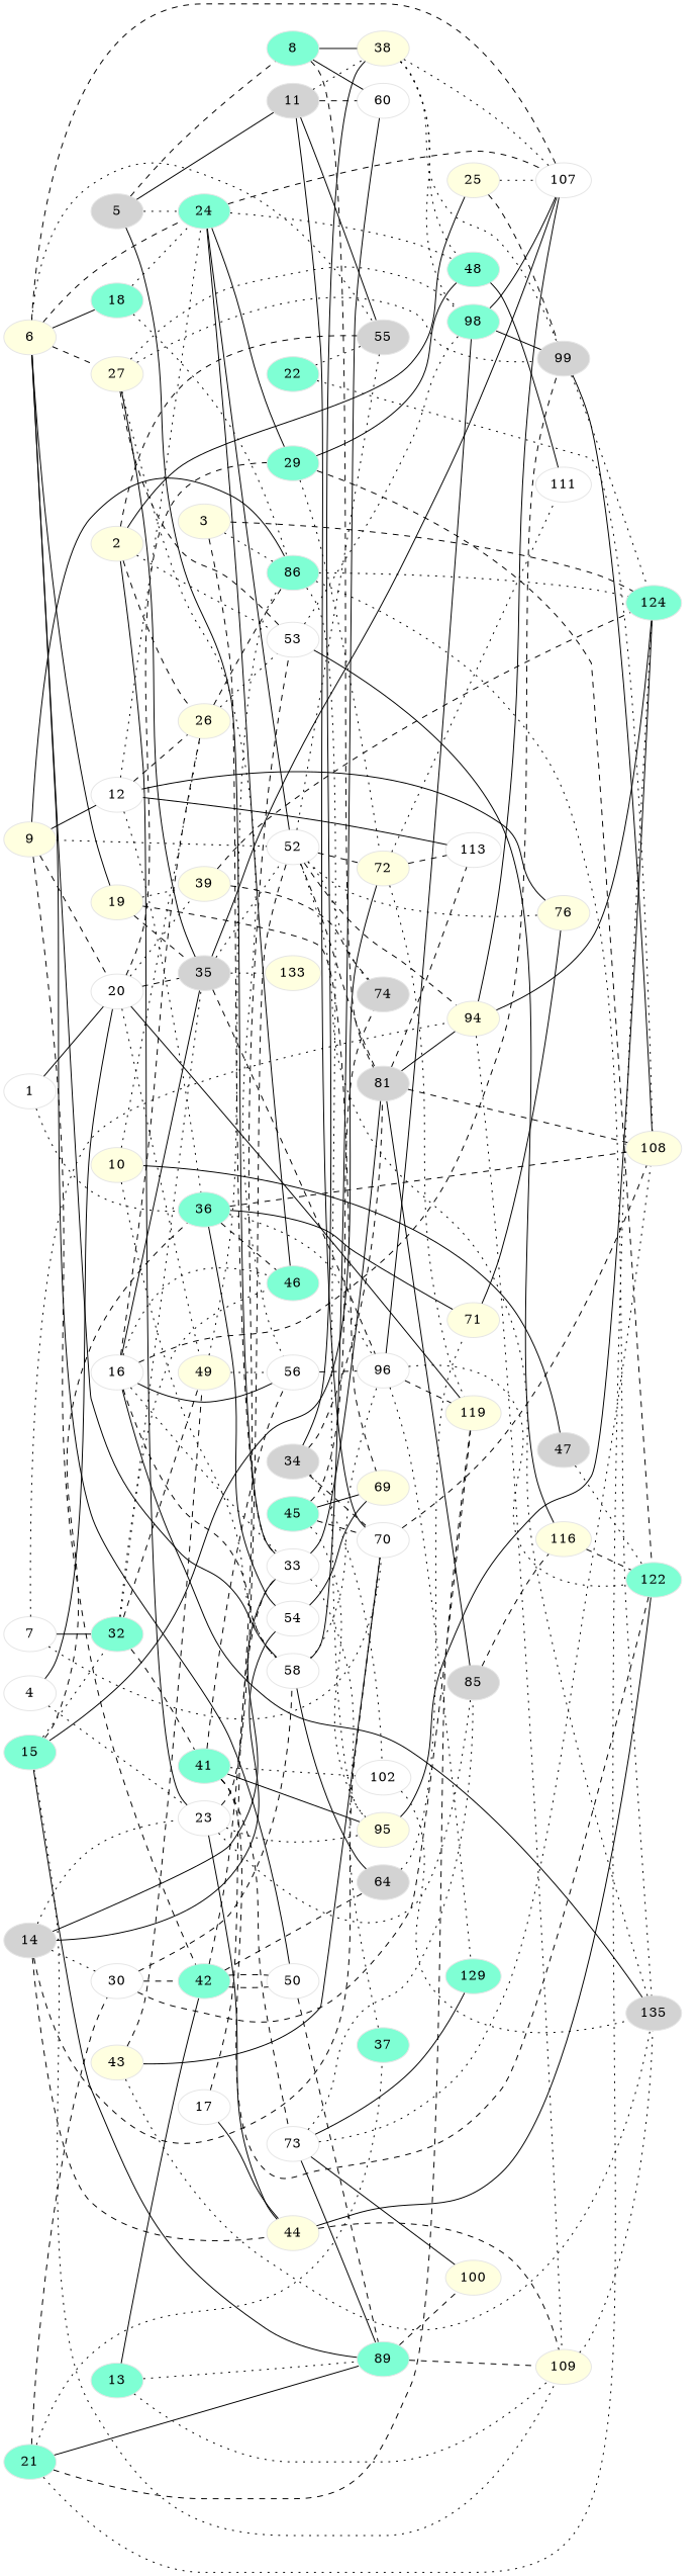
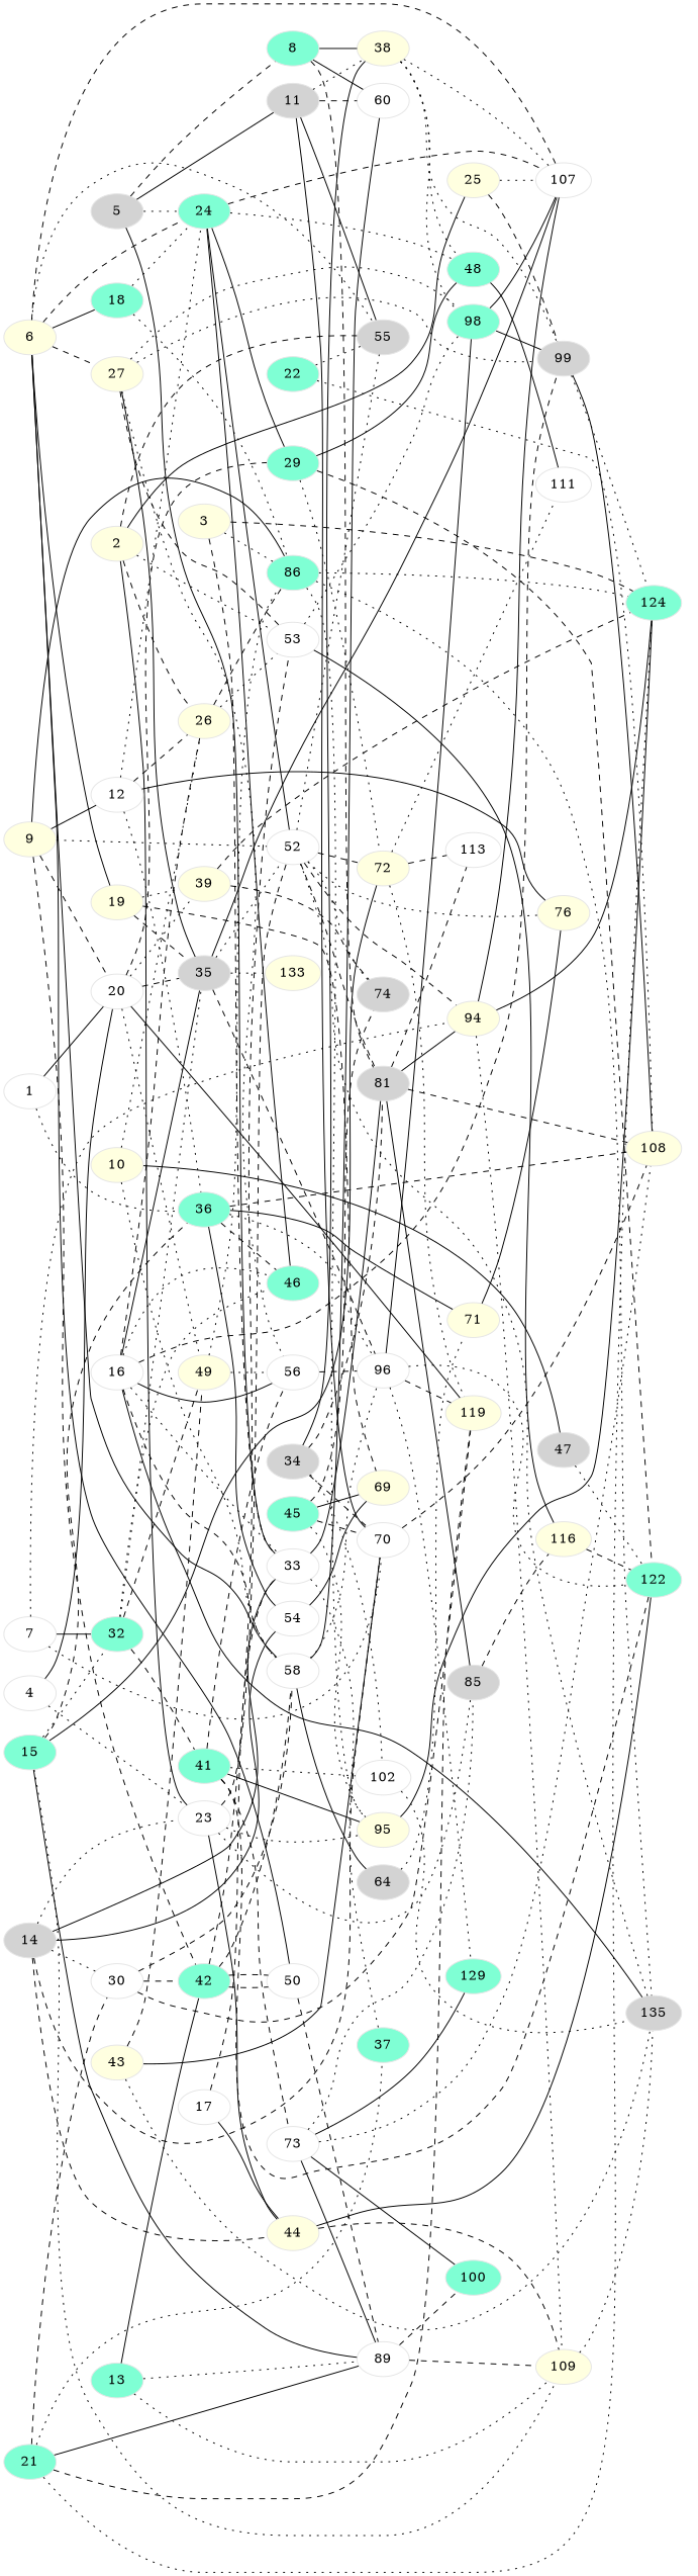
  graph {
    rankdir=LR
    node [color=gray90 fillcolor=lightyellow style=filled]
    edge [style=dotted]
    20 [fillcolor=white super="+101"]
    35 [fillcolor=lightgrey super="+131"]
    39
    29 [fillcolor=aquamarine super="+91"]
    49 [super="+65"]
    119
    1 [fillcolor=white]
    36 [fillcolor=aquamarine super="+51"]
    54 [fillcolor=white]
    46 [fillcolor=aquamarine super="+61"]
    108 [super="+126"]
    96 [fillcolor=white super="+137"]
    71
    2 [super="+120"]
    23 [fillcolor=white super="+87"]
    25 [super="+75"]
    26 [super="+106"]
    53 [fillcolor=white super="+88"]
    55 [fillcolor=lightgrey super="+63"]
    52 [fillcolor=white super="+57"]
    44 [super="+97"]
    85 [fillcolor=lightgrey]
    95 [super="+110"]
    107 [fillcolor=white]
    99 [fillcolor=lightgrey super="+132"]
    86 [fillcolor=aquamarine super="+118"]
    98 [fillcolor=aquamarine super="+136"]
    116
    33 [fillcolor=white super="+105"]
    81 [fillcolor=lightgrey super="+117"]
    37 [fillcolor=aquamarine]
    3
    124 [fillcolor=aquamarine super="+127"]
    135 [fillcolor=lightgrey]
    4 [fillcolor=white]
    5 [fillcolor=lightgrey super="+62"]
    8 [fillcolor=aquamarine super="+31"]
    11 [fillcolor=lightgrey super="+125"]
    24 [fillcolor=aquamarine super="+104"]
    38 [super="+130"]
    60 [fillcolor=white]
    70 [fillcolor=white super="+82"]
    48 [fillcolor=aquamarine super="+66"]
    6 [super="+78"]
    18 [fillcolor=aquamarine]
    19
    27 [super="+40"]
    50 [fillcolor=white]
    58 [fillcolor=white super="+115"]
    69
    56 [fillcolor=white super="+90"]
-   89 [fillcolor=aquamarine super="+128"]
+   89 [fillcolor=white super="+128"]
    64 [fillcolor=lightgrey]
    32 [fillcolor=aquamarine super="+79"]
    41 [fillcolor=aquamarine super="+68"]
    7 [fillcolor=white]
    94
    109 [super="+134"]
    113 [fillcolor=white]
    9 [super="+103"]
    12 [fillcolor=white super="+28"]
    42 [fillcolor=aquamarine super="+59"]
    76
    72 [super="+123"]
    74 [fillcolor=lightgrey]
    10
    47 [fillcolor=lightgrey]
    122 [fillcolor=aquamarine]
    13 [fillcolor=aquamarine super="+92"]
-   100
+   100 [fillcolor=aquamarine]
    14 [fillcolor=lightgrey super="+83"]
    30 [fillcolor=white super="+112"]
    15 [fillcolor=aquamarine super="+80"]
    111 [fillcolor=white]
    16 [fillcolor=white super="+121"]
    133
    17 [fillcolor=white]
    21 [fillcolor=aquamarine]
    22 [fillcolor=aquamarine]
    102 [fillcolor=white]
    73 [fillcolor=white super="+84"]
    34 [fillcolor=lightgrey super="+67"]
    129 [fillcolor=aquamarine]
    43 [super="+114"]
    45 [fillcolor=aquamarine]
    20 -- 35 [style=dashed]
    20 -- 39
    20 -- 29 [style=dashed]
    20 -- 49
    20 -- 119 [style=solid]
    35 -- 96 [style=dashed]
    35 -- 52
    35 -- 107 [style=solid]
    35 -- 133 [weight=2]
    39 -- 124 [style=dashed]
    39 -- 74 [style=dashed]
    29 -- 48 [style=solid]
    29 -- 72
    29 -- 122 [style=dashed]
    49 -- 86
    49 -- 56
    1 -- 20 [style=solid]
    1 -- 36
    36 -- 54 [style=solid]
    36 -- 46 [style=dashed]
    36 -- 108 [style=dashed]
    36 -- 96
    36 -- 71 [style=solid]
    54 -- 69 [style=solid]
    96 -- 119 [style=dashed]
    96 -- 98 [style=solid]
    96 -- 122
    96 -- 129
    71 -- 76 [style=solid]
    2 -- 23 [style=solid]
    2 -- 25 [style=solid weight=2]
    2 -- 26 [style=dashed]
    2 -- 53
    2 -- 55 [style=dashed]
    23 -- 52 [style=dashed]
    23 -- 44 [style=solid]
    23 -- 85
    23 -- 95
    25 -- 107
    25 -- 99 [style=dashed]
    26 -- 53
    26 -- 86 [style=dashed]
    53 -- 98
    53 -- 116 [style=solid]
    52 -- 55
    52 -- 81 [style=dashed]
    52 -- 135
    52 -- 94 [style=dashed]
    52 -- 76
    52 -- 72 [style=dashed]
    52 -- 74
    44 -- 109 [style=dashed]
    44 -- 122 [style=solid]
    85 -- 116 [style=dashed]
    95 -- 124 [style=solid]
    99 -- 108 [style=solid]
    99 -- 124
    86 -- 95
    86 -- 124
    86 -- 135
    98 -- 107 [style=solid]
    98 -- 99 [style=solid weight=2]
    116 -- 122 [style=dashed]
    33 -- 81 [style=solid]
    33 -- 37
    81 -- 108 [style=dashed]
    81 -- 85 [style=solid]
    81 -- 94 [style=solid]
    81 -- 113 [style=dashed]
    3 -- 86
    3 -- 33 [style=dashed]
    3 -- 124 [style=dashed]
    4 -- 20 [style=solid]
    4 -- 23
    5 -- 33 [style=solid]
    5 -- 8 [style=dashed]
    5 -- 11 [style=solid]
    5 -- 24
    8 -- 81 [style=dashed]
    8 -- 38 [style=solid]
    8 -- 60 [style=solid]
    11 -- 55 [style=solid]
    11 -- 38
    11 -- 60 [style=dashed]
    11 -- 70 [style=solid]
    24 -- 29 [style=solid]
    24 -- 46 [style=solid]
    24 -- 52 [style=solid weight=2]
    24 -- 107 [style=dashed]
    24 -- 48
    38 -- 107
    38 -- 99
    38 -- 98
    38 -- 48
    70 -- 108 [style=dashed]
    48 -- 111 [style=solid]
    6 -- 55
    6 -- 107 [style=dashed]
    6 -- 24 [style=dashed]
    6 -- 18 [style=solid]
    6 -- 19 [style=solid]
    6 -- 27 [style=dashed]
    6 -- 50 [style=solid]
    6 -- 58 [style=solid]
    18 -- 86
    18 -- 24
    19 -- 35 [style=dashed]
    19 -- 39
    19 -- 69 [style=dashed]
    27 -- 35 [style=solid]
    27 -- 53 [style=dashed]
    27 -- 99
    27 -- 98
    27 -- 56
    50 -- 89 [style=dashed]
    58 -- 96
    58 -- 60 [style=solid]
    58 -- 64 [style=solid]
    56 -- 96 [style=dashed]
    89 -- 109 [style=dashed]
    89 -- 100 [style=dashed]
    64 -- 71
    32 -- 35
    32 -- 49 [style=dashed weight=2]
    32 -- 46
    32 -- 41 [style=dashed weight=2]
    41 -- 95 [style=solid]
    41 -- 56 [style=dashed]
    41 -- 122 [style=dashed]
    41 -- 102
    41 -- 73 [style=dashed]
    7 -- 70
    7 -- 32 [style=solid]
    7 -- 94
    94 -- 107 [style=solid]
    94 -- 124 [style=solid]
    94 -- 109
    109 -- 135
    9 -- 20 [style=dashed]
    9 -- 52
    9 -- 86 [style=solid]
    9 -- 12 [style=solid]
    9 -- 42 [style=dashed]
    12 -- 36
    12 -- 26 [style=dashed]
    12 -- 24
-   12 -- 113 [style=solid weight=2]
    12 -- 76 [style=solid]
    42 -- 53 [style=dashed]
    42 -- 50 [style=dashed]
    42 -- 50 [style=dashed]
-   42 -- 64 [style=dashed]
+   42 -- 58 [style=dashed]
    72 -- 119
    72 -- 113 [style=dashed]
    72 -- 111
    10 -- 26
    10 -- 58
    10 -- 47 [style=solid]
    47 -- 122
    13 -- 89
    13 -- 109 [weight=2]
    13 -- 42 [style=solid weight=2]
    14 -- 54 [style=solid]
    14 -- 23
    14 -- 44 [style=dashed]
    14 -- 33 [style=solid]
    14 -- 70 [style=dashed]
    14 -- 30
    30 -- 119 [style=dashed]
    30 -- 58 [style=dashed]
    30 -- 42 [style=dashed]
    15 -- 36 [style=dashed]
    15 -- 89 [style=solid]
    15 -- 32
    15 -- 109
    15 -- 72 [style=solid]
    16 -- 35 [style=solid]
    16 -- 46
    16 -- 26 [style=dashed]
    16 -- 99 [style=dashed]
    16 -- 33
    16 -- 135 [style=solid]
    16 -- 58 [style=dashed]
    16 -- 56 [style=solid]
    17 -- 44 [style=solid]
    17 -- 33 [style=dashed]
    21 -- 119 [style=dashed]
    21 -- 37
    21 -- 124
    21 -- 89 [style=solid]
    21 -- 30 [style=dashed]
    22 -- 108
    22 -- 55
    102 -- 135
    73 -- 108
    73 -- 85
    73 -- 89 [style=solid]
    73 -- 100 [style=solid]
    73 -- 129 [style=solid]
    34 -- 81 [style=dashed]
    34 -- 38 [style=solid]
    34 -- 70 [style=dashed]
    34 -- 102
    43 -- 49 [style=dashed]
    43 -- 135
    43 -- 70 [style=solid]
    45 -- 95
    45 -- 70 [style=dashed]
    45 -- 69 [style=solid]
    45 -- 74 [style=dashed]
  }
